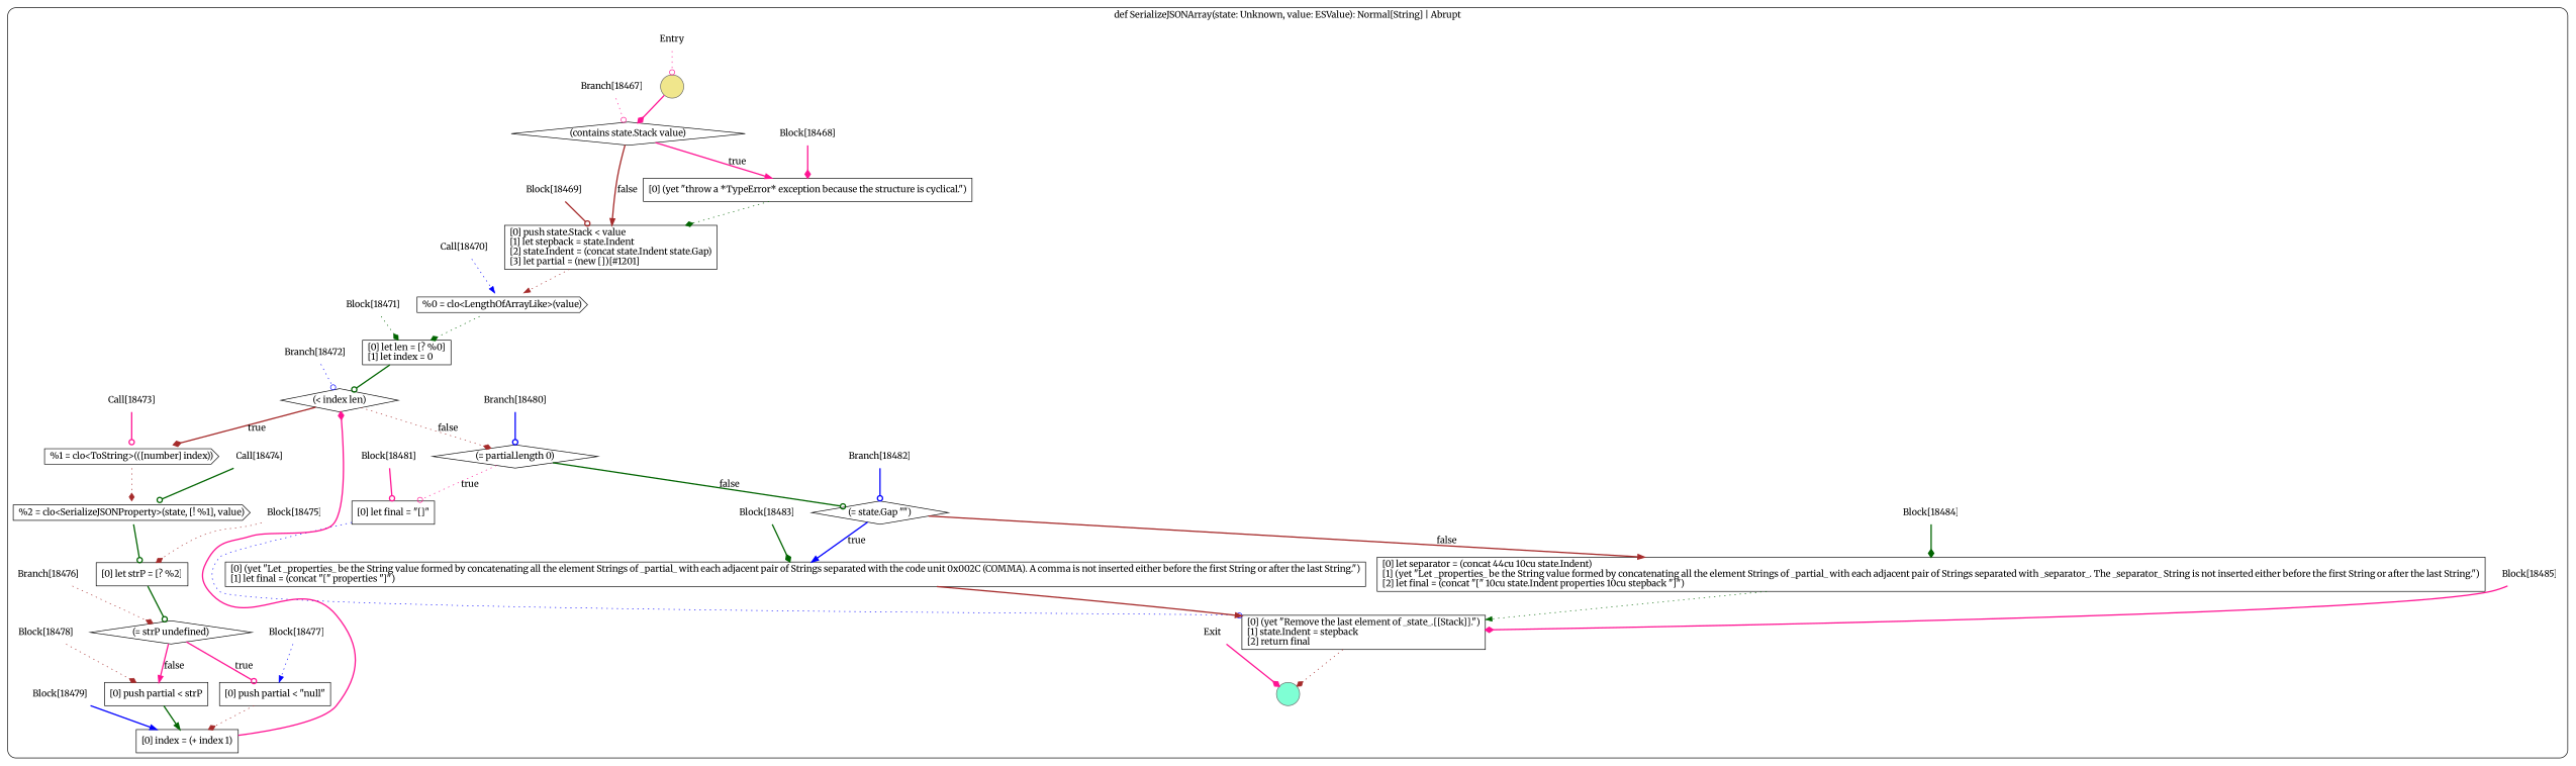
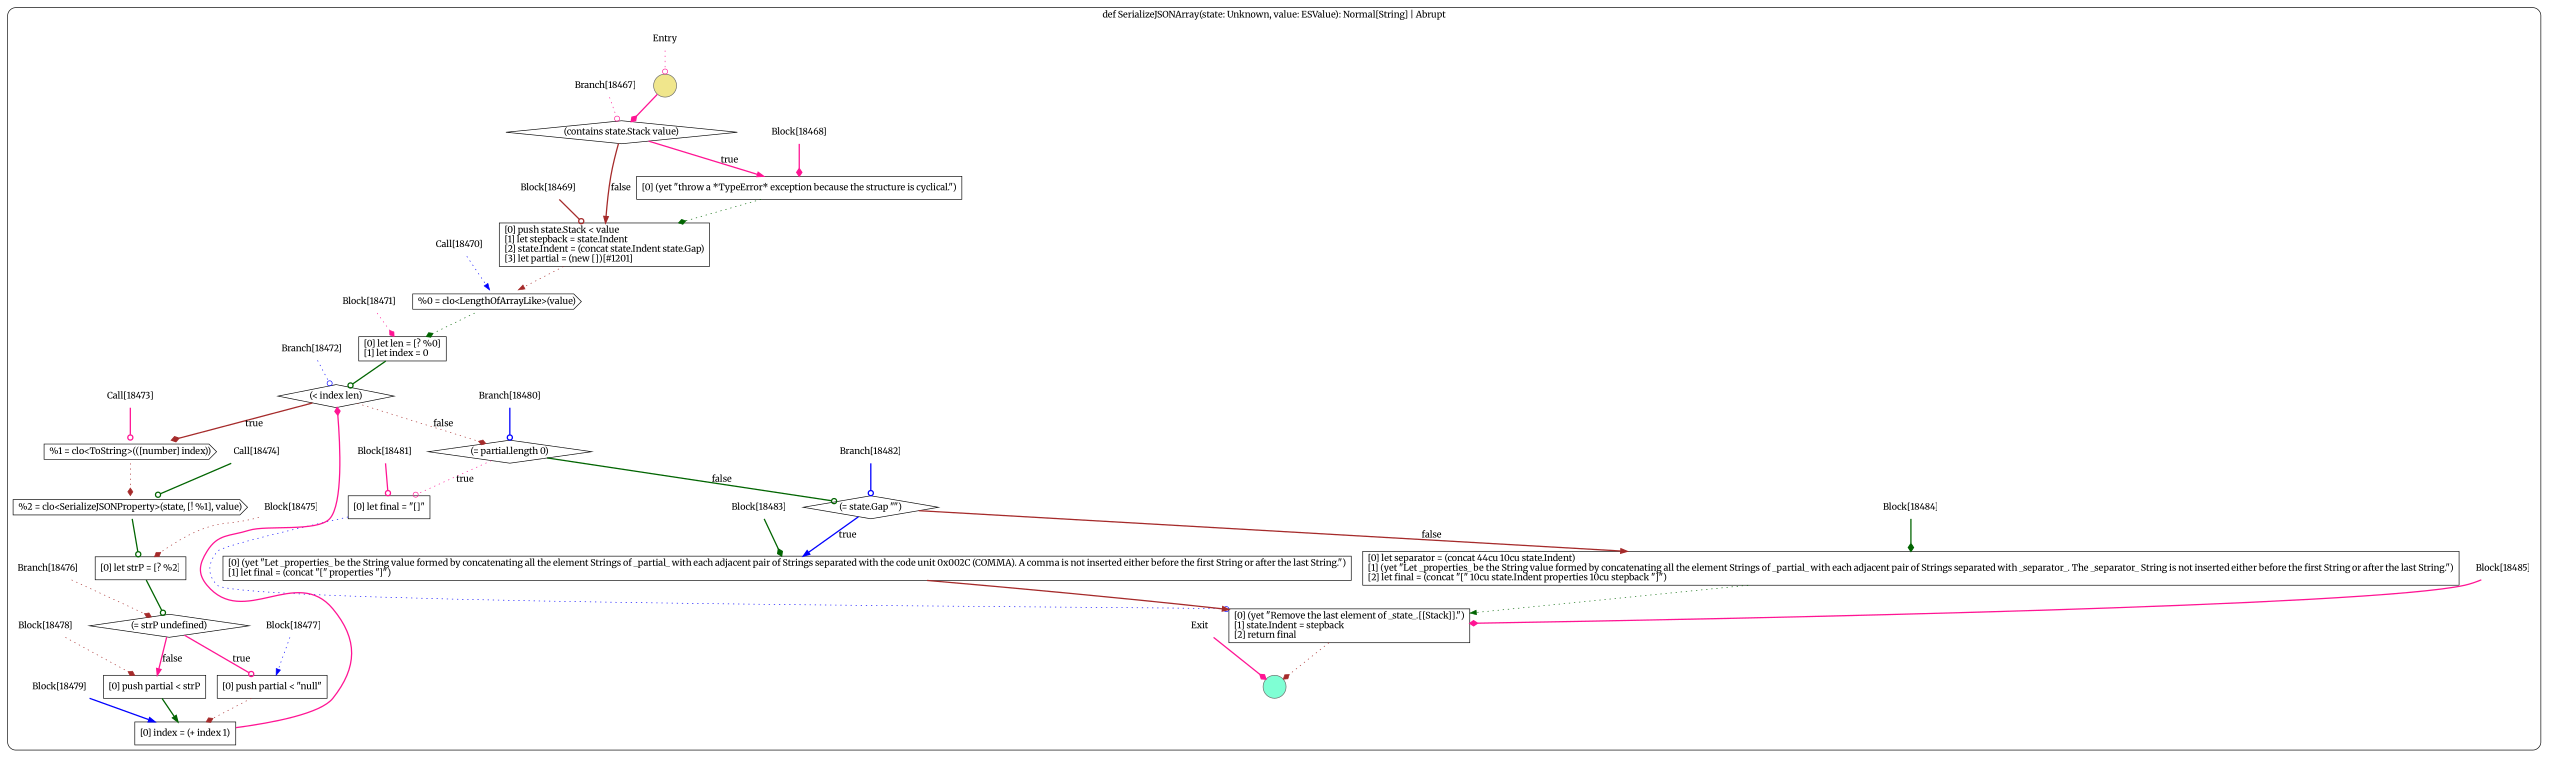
  digraph {
    fontname=Merriweather
    node [fontname=Merriweather shape=none]
    edge [arrowhead=diamond color=deeppink fontname=Merriweather style=bold]
    n1 [label=<<font color="black">Entry</font>>]
    n2 [color=gray40 fillcolor=khaki label=" " shape=circle style=filled]
    n3 [color=black fillcolor=white label=<<font color="black">(contains state.Stack value)</font>> shape=diamond style=filled]
    n4 [color=black fillcolor=white label=<<font color="black">[0] (yet &quot;throw a *TypeError* exception because the structure is cyclical.&quot;)<BR ALIGN="LEFT"/></font>> shape=box style=filled]
    n5 [color=black fillcolor=white label=<<font color="black">[0] push state.Stack &lt; value<BR ALIGN="LEFT"/>[1] let stepback = state.Indent<BR ALIGN="LEFT"/>[2] state.Indent = (concat state.Indent state.Gap)<BR ALIGN="LEFT"/>[3] let partial = (new [])[#1201]<BR ALIGN="LEFT"/></font>> shape=box style=filled]
    n6 [label=<<font color="black">Exit</font>>]
    n7 [color=gray40 fillcolor=aquamarine label=" " shape=circle style=filled]
    n8 [label=<<font color="black">Branch[18467]</font>>]
    n9 [color=black fillcolor=white label=<<font color="black">%0 = clo&lt;LengthOfArrayLike&gt;(value)</font>> shape=cds style=filled]
    n10 [label=<<font color="black">Block[18468]</font>>]
    n11 [label=<<font color="black">Block[18469]</font>>]
    n12 [color=black fillcolor=white label=<<font color="black">[0] let len = [? %0]<BR ALIGN="LEFT"/>[1] let index = 0<BR ALIGN="LEFT"/></font>> shape=box style=filled]
    n13 [label=<<font color="black">Call[18470]</font>>]
    n14 [color=black fillcolor=white label=<<font color="black">(&lt; index len)</font>> shape=diamond style=filled]
    n15 [label=<<font color="black">Block[18471]</font>>]
    n16 [color=black fillcolor=white label=<<font color="black">%1 = clo&lt;ToString&gt;(([number] index))</font>> shape=cds style=filled]
    n17 [color=black fillcolor=white label=<<font color="black">(= partial.length 0)</font>> shape=diamond style=filled]
    n18 [label=<<font color="black">Branch[18472]</font>>]
    n19 [color=black fillcolor=white label=<<font color="black">%2 = clo&lt;SerializeJSONProperty&gt;(state, [! %1], value)</font>> shape=cds style=filled]
    n20 [color=black fillcolor=white label=<<font color="black">[0] let final = &quot;[]&quot;<BR ALIGN="LEFT"/></font>> shape=box style=filled]
    n21 [color=black fillcolor=white label=<<font color="black">(= state.Gap &quot;&quot;)</font>> shape=diamond style=filled]
    n22 [label=<<font color="black">Call[18473]</font>>]
    n23 [color=black fillcolor=white label=<<font color="black">[0] let strP = [? %2]<BR ALIGN="LEFT"/></font>> shape=box style=filled]
    n24 [label=<<font color="black">Branch[18480]</font>>]
    n25 [color=black fillcolor=white label=<<font color="black">[0] (yet &quot;Remove the last element of _state_.[[Stack]].&quot;)<BR ALIGN="LEFT"/>[1] state.Indent = stepback<BR ALIGN="LEFT"/>[2] return final<BR ALIGN="LEFT"/></font>> shape=box style=filled]
    n26 [color=black fillcolor=white label=<<font color="black">[0] (yet &quot;Let _properties_ be the String value formed by concatenating all the element Strings of _partial_ with each adjacent pair of Strings separated with the code unit 0x002C (COMMA). A comma is not inserted either before the first String or after the last String.&quot;)<BR ALIGN="LEFT"/>[1] let final = (concat &quot;[&quot; properties &quot;]&quot;)<BR ALIGN="LEFT"/></font>> shape=box style=filled]
    n27 [color=black fillcolor=white label=<<font color="black">[0] let separator = (concat 44cu 10cu state.Indent)<BR ALIGN="LEFT"/>[1] (yet &quot;Let _properties_ be the String value formed by concatenating all the element Strings of _partial_ with each adjacent pair of Strings separated with _separator_. The _separator_ String is not inserted either before the first String or after the last String.&quot;)<BR ALIGN="LEFT"/>[2] let final = (concat &quot;[&quot; 10cu state.Indent properties 10cu stepback &quot;]&quot;)<BR ALIGN="LEFT"/></font>> shape=box style=filled]
    n28 [label=<<font color="black">Call[18474]</font>>]
    n29 [color=black fillcolor=white label=<<font color="black">(= strP undefined)</font>> shape=diamond style=filled]
    n30 [label=<<font color="black">Block[18481]</font>>]
    n31 [label=<<font color="black">Branch[18482]</font>>]
    n32 [label=<<font color="black">Block[18475]</font>>]
    n33 [color=black fillcolor=white label=<<font color="black">[0] push partial &lt; &quot;null&quot;<BR ALIGN="LEFT"/></font>> shape=box style=filled]
    n34 [color=black fillcolor=white label=<<font color="black">[0] push partial &lt; strP<BR ALIGN="LEFT"/></font>> shape=box style=filled]
    n35 [label=<<font color="black">Block[18485]</font>>]
    n36 [label=<<font color="black">Block[18483]</font>>]
    n37 [label=<<font color="black">Block[18484]</font>>]
    n38 [label=<<font color="black">Branch[18476]</font>>]
    n39 [color=black fillcolor=white label=<<font color="black">[0] index = (+ index 1)<BR ALIGN="LEFT"/></font>> shape=box style=filled]
    n40 [label=<<font color="black">Block[18477]</font>>]
    n41 [label=<<font color="black">Block[18478]</font>>]
    n42 [label=<<font color="black">Block[18479]</font>>]
    subgraph cluster_1 {
      label="def SerializeJSONArray(state: Unknown, value: ESValue): Normal[String] | Abrupt"
      style=rounded
      n1
      n2
      n3
      n4
      n5
      n6
      n7
      n8
      n9
      n10
      n11
      n12
      n13
      n14
      n15
      n16
      n17
      n18
      n19
      n20
      n21
      n22
      n23
      n24
      n25
      n26
      n27
      n28
      n29
      n30
      n31
      n32
      n33
      n34
      n35
      n36
      n37
      n38
      n39
      n40
      n41
      n42
    }
    n1 -> n2 [arrowhead=odot style=dotted]
    n2 -> n3
    n3 -> n4 [arrowhead=normal label=<<font color="black">true</font>>]
    n3 -> n5 [arrowhead=normal color=brown label=<<font color="black">false</font>>]
    n4 -> n5 [color=darkgreen style=dotted]
    n5 -> n9 [arrowhead=normal color=brown style=dotted]
    n6 -> n7
    n8 -> n3 [arrowhead=odot style=dotted]
    n9 -> n12 [color=darkgreen style=dotted]
    n10 -> n4
    n11 -> n5 [arrowhead=odot color=brown]
    n12 -> n14 [arrowhead=odot color=darkgreen]
    n13 -> n9 [arrowhead=normal color=blue style=dotted]
    n14 -> n16 [color=brown label=<<font color="black">true</font>>]
    n14 -> n17 [color=brown label=<<font color="black">false</font>> style=dotted]
-   n15 -> n12 [color=darkgreen style=dotted]
+   n15 -> n12 [style=dotted]
    n16 -> n19 [color=brown style=dotted]
    n17 -> n20 [arrowhead=odot label=<<font color="black">true</font>> style=dotted]
    n17 -> n21 [arrowhead=odot color=darkgreen label=<<font color="black">false</font>>]
    n18 -> n14 [arrowhead=odot color=blue style=dotted]
    n19 -> n23 [arrowhead=odot color=darkgreen]
    n20 -> n25 [arrowhead=odot color=blue style=dotted]
    n21 -> n26 [arrowhead=normal color=blue label=<<font color="black">true</font>>]
    n21 -> n27 [arrowhead=normal color=brown label=<<font color="black">false</font>>]
    n22 -> n16 [arrowhead=odot]
    n23 -> n29 [arrowhead=odot color=darkgreen]
    n24 -> n17 [arrowhead=odot color=blue]
    n25 -> n7 [color=brown style=dotted]
    n26 -> n25 [arrowhead=normal color=brown]
    n27 -> n25 [arrowhead=normal color=darkgreen style=dotted]
    n28 -> n19 [arrowhead=odot color=darkgreen]
    n29 -> n33 [arrowhead=odot label=<<font color="black">true</font>>]
    n29 -> n34 [arrowhead=normal label=<<font color="black">false</font>>]
    n30 -> n20 [arrowhead=odot]
    n31 -> n21 [arrowhead=odot color=blue]
    n32 -> n23 [color=brown style=dotted]
    n33 -> n39 [color=brown style=dotted]
    n34 -> n39 [arrowhead=normal color=darkgreen]
    n35 -> n25
    n36 -> n26 [color=darkgreen]
    n37 -> n27 [color=darkgreen]
    n38 -> n29 [color=brown style=dotted]
    n39 -> n14
    n40 -> n33 [arrowhead=normal color=blue style=dotted]
    n41 -> n34 [color=brown style=dotted]
    n42 -> n39 [arrowhead=normal color=blue]
  }
